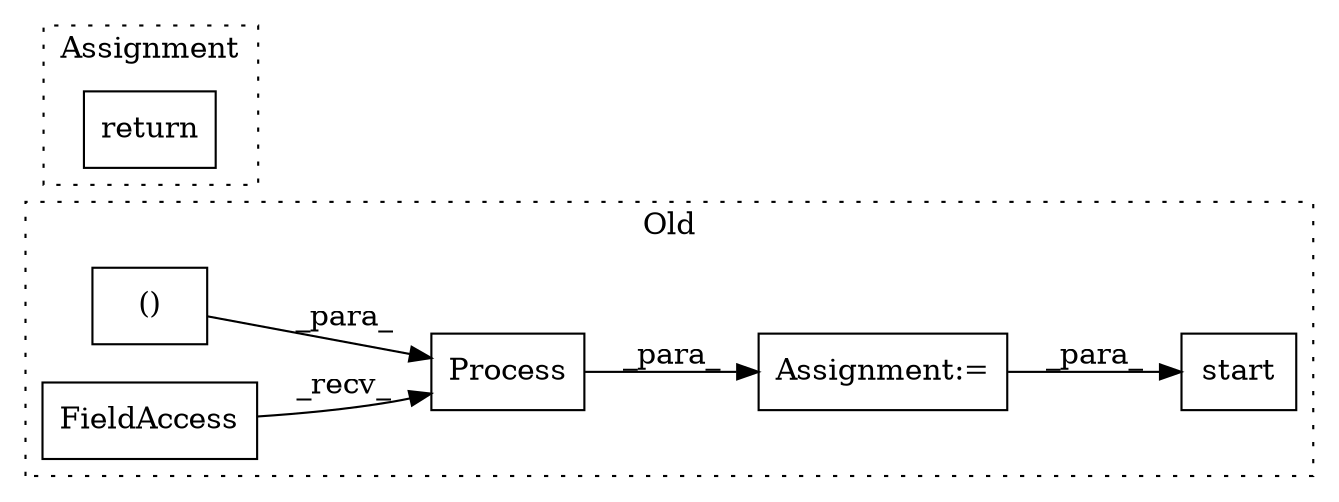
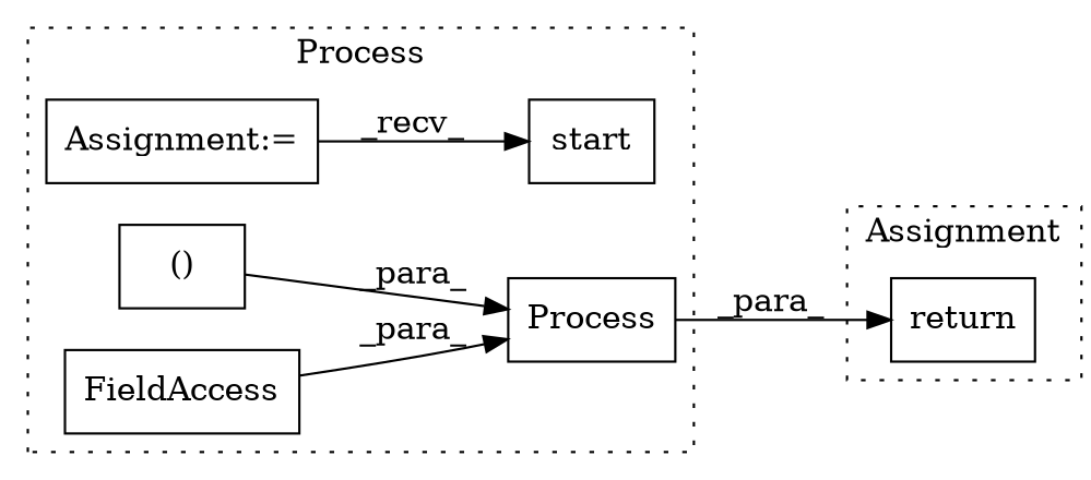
  digraph {
    rankdir=LR
    node [a=32 l=7 shape=box]
    n1 [l="8,2" label=Process s="620,679"]
    n2 [a=7 l=1 label="Assignment:=" s=619]
    n3 [a=106 l=37 label="()" s=642]
    n4 [a=22 l=6 label=FieldAccess s=628]
    n5 [label=start s=691]
    n6 [a=41 label=return s=1071]
    subgraph cluster_1 {
-     label=Old
+     label=Process
      style=dotted
      n1
      n2
      n3
      n4
      n5
    }
    subgraph cluster_2 {
      label=Assignment
      style=dotted
      n6
    }
-   n1 -> n2 [label=_para_]
-   n2 -> n5 [label=_para_]
+   n1 -> n6 [label=_para_]
+   n2 -> n5 [label=_recv_]
    n3 -> n1 [label=_para_]
-   n4 -> n1 [label=_recv_]
+   n4 -> n1 [label=_para_]
  }
